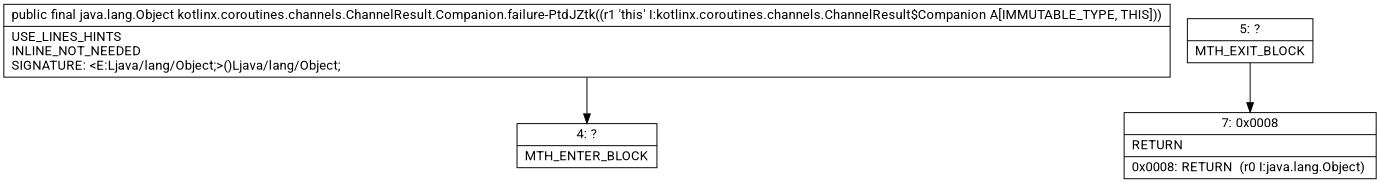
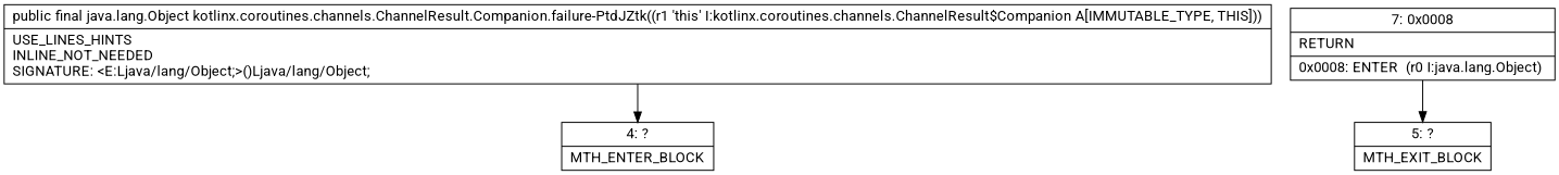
  digraph {
    fontname=Roboto
    node [fontname=Roboto shape=record]
    edge [fontname=Roboto]
    n1 [label="{4\:\ ?|MTH_ENTER_BLOCK\l}"]
-   n2 [label="{7\:\ 0x0008|RETURN\l|0x0008: RETURN  (r0 I:java.lang.Object) \l}"]
+   n2 [label="{7\:\ 0x0008|RETURN\l|0x0008: ENTER  (r0 I:java.lang.Object) \l}"]
    n3 [label="{5\:\ ?|MTH_EXIT_BLOCK\l}"]
    n4 [label="{public final java.lang.Object kotlinx.coroutines.channels.ChannelResult.Companion.failure\-PtdJZtk((r1 'this' I:kotlinx.coroutines.channels.ChannelResult$Companion A[IMMUTABLE_TYPE, THIS]))  | USE_LINES_HINTS\lINLINE_NOT_NEEDED\lSIGNATURE: \<E:Ljava\/lang\/Object;\>()Ljava\/lang\/Object;\l}"]
-   n3 -> n2
+   n2 -> n3
    n4 -> n1
  }
